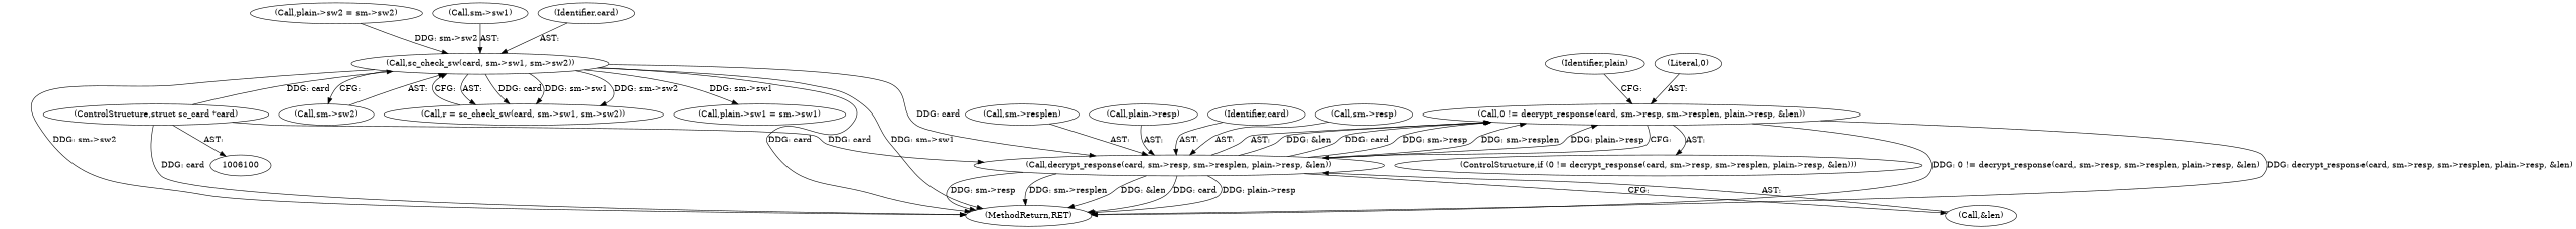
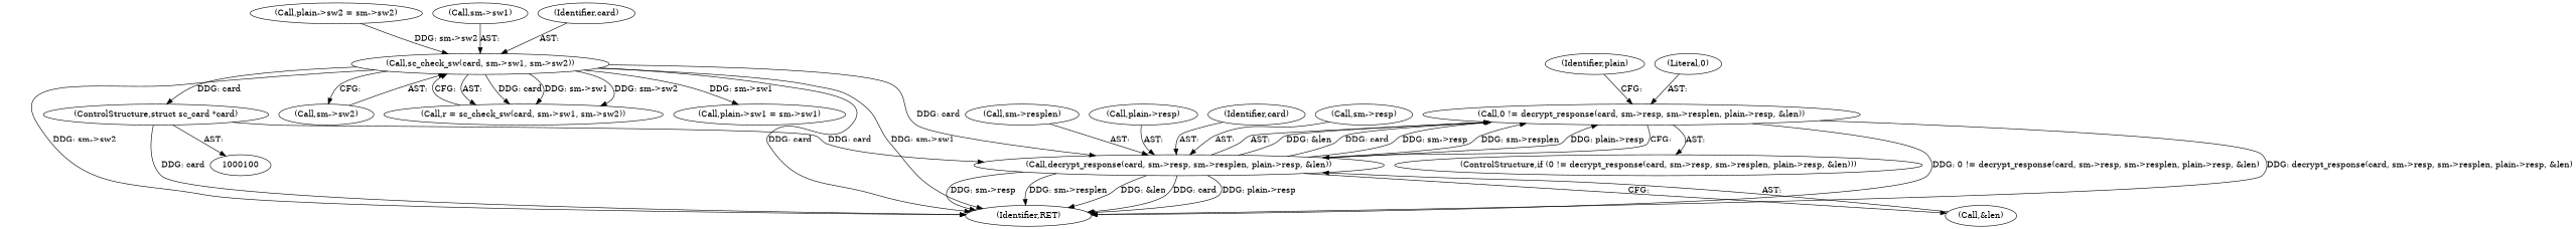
  digraph {
    n1 [label="(Call,0 != decrypt_response(card, sm->resp, sm->resplen, plain->resp, &len))"]
    n2 [label="(Call,decrypt_response(card, sm->resp, sm->resplen, plain->resp, &len))"]
    n3 [label="(ControlStructure,if (0 != decrypt_response(card, sm->resp, sm->resplen, plain->resp, &len)))"]
-   n4 [label="(MethodReturn,RET)"]
+   n4 [label="(Identifier,RET)"]
    n5 [label="(Call,&len)"]
    n6 [label="(Call,sc_check_sw(card, sm->sw1, sm->sw2))"]
    n7 [label="(Call,sm->sw2)"]
    n8 [label="(Call,r = sc_check_sw(card, sm->sw1, sm->sw2))"]
    n9 [label="(Call,plain->sw1 = sm->sw1)"]
    n10 [label="(Call,plain->sw2 = sm->sw2)"]
    n11 [label="(ControlStructure,struct sc_card *card)"]
-   1000100 [label=1006100]
+   1000100
    n13 [label="(Call,sm->resplen)"]
    n14 [label="(Call,plain->resp)"]
    n15 [label="(Literal,0)"]
    n16 [label="(Call,sm->sw1)"]
    n17 [label="(Identifier,card)"]
    n18 [label="(Identifier,plain)"]
    n19 [label="(Identifier,card)"]
    n20 [label="(Call,sm->resp)"]
    n1 -> n2 [label="CFG: "]
    n1 -> n3 [label="AST: "]
    n1 -> n4 [label="DDG: 0 != decrypt_response(card, sm->resp, sm->resplen, plain->resp, &len)"]
    n1 -> n4 [label="DDG: decrypt_response(card, sm->resp, sm->resplen, plain->resp, &len)"]
    n2 -> n1 [label="AST: "]
    n2 -> n1 [label="DDG: &len"]
    n2 -> n1 [label="DDG: card"]
    n2 -> n1 [label="DDG: sm->resp"]
    n2 -> n1 [label="DDG: sm->resplen"]
    n2 -> n1 [label="DDG: plain->resp"]
    n2 -> n4 [label="DDG: sm->resp"]
    n2 -> n4 [label="DDG: sm->resplen"]
    n2 -> n4 [label="DDG: &len"]
    n2 -> n4 [label="DDG: card"]
    n2 -> n4 [label="DDG: plain->resp"]
    n2 -> n5 [label="CFG: "]
    n5 -> n2 [label="AST: "]
    n6 -> n2 [label="DDG: card"]
    n6 -> n4 [label="DDG: sm->sw2"]
    n6 -> n4 [label="DDG: card"]
    n6 -> n4 [label="DDG: sm->sw1"]
    n6 -> n7 [label="CFG: "]
    n6 -> n8 [label="AST: "]
    n6 -> n8 [label="DDG: card"]
    n6 -> n8 [label="DDG: sm->sw1"]
    n6 -> n8 [label="DDG: sm->sw2"]
    n6 -> n9 [label="DDG: sm->sw1"]
    n7 -> n6 [label="AST: "]
    n8 -> n6 [label="CFG: "]
    n10 -> n6 [label="DDG: sm->sw2"]
    n11 -> n2 [label="DDG: card"]
    n11 -> n4 [label="DDG: card"]
-   n11 -> n6 [label="DDG: card"]
+   n6 -> n11 [label="DDG: card"]
    n11 -> 1000100 [label="AST: "]
    n13 -> n2 [label="AST: "]
    n14 -> n2 [label="AST: "]
    n15 -> n1 [label="AST: "]
    n16 -> n6 [label="AST: "]
    n17 -> n6 [label="AST: "]
    n18 -> n1 [label="CFG: "]
    n19 -> n2 [label="AST: "]
    n20 -> n2 [label="AST: "]
  }
